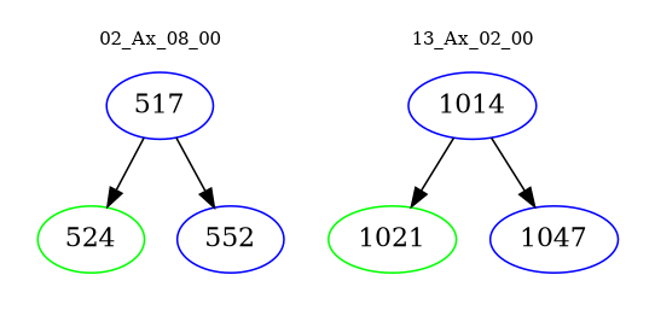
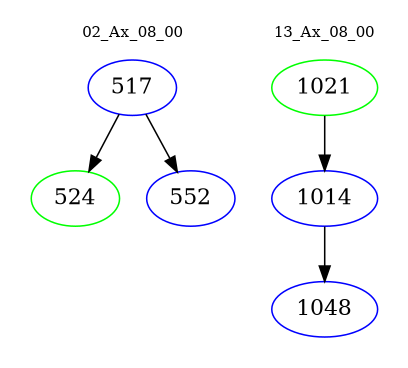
  digraph {
    node [color=blue]
    edge [color=black]
    n1 [color=green label=524]
    n2 [label=517]
    n3 [label=552]
    n4 [color=green label=1021]
    n5 [label=1014]
-   n6 [label=1047]
+   n6 [label=1048]
    subgraph cluster_1 {
      color=white
      fontsize=10
      label="02_Ax_08_00"
      n1
      n2
      n3
    }
    subgraph cluster_2 {
      color=white
      fontsize=10
-     label="13_Ax_02_00"
+     label="13_Ax_08_00"
      n4
      n5
      n6
    }
    n2 -> n1
    n2 -> n3
-   n5 -> n4
+   n4 -> n5
    n5 -> n6
  }
